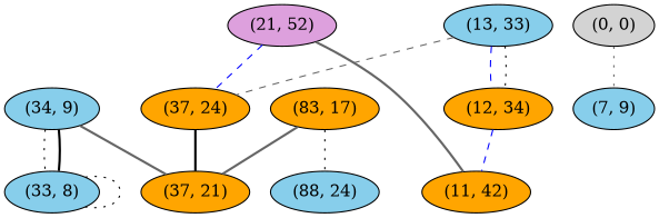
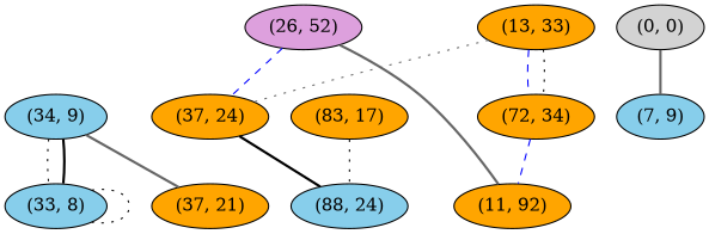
  graph {
    node [fillcolor=orange style=filled]
    edge [color=black style=bold weight=1]
-   "(12, 34)"
-   "(13, 33)" [fillcolor=skyblue]
+   "(12, 34)" [label="(72, 34)"]
+   "(13, 33)"
    "(37, 24)"
-   "(11, 42)"
+   "(11, 42)" [label="(11, 92)"]
    "(37, 21)"
-   "(21, 52)" [fillcolor=plum]
+   "(21, 52)" [fillcolor=plum label="(26, 52)"]
    "(0, 0)" [fillcolor=lightgrey]
    "(7, 9)" [fillcolor=skyblue]
    "(34, 9)" [fillcolor=skyblue]
    "(33, 8)" [fillcolor=skyblue]
    "(83, 17)"
    "(88, 24)" [fillcolor=skyblue]
    "(12, 34)" -- "(11, 42)" [color=blue style=dashed]
    "(13, 33)" -- "(12, 34)" [color=blue style=dashed]
    "(13, 33)" -- "(12, 34)" [style=dotted]
-   "(13, 33)" -- "(37, 24)" [color=gray40 style=dashed]
-   "(37, 24)" -- "(37, 21)"
+   "(13, 33)" -- "(37, 24)" [color=gray40 style=dotted]
+   "(37, 24)" -- "(88, 24)"
    "(21, 52)" -- "(37, 24)" [color=blue style=dashed]
    "(21, 52)" -- "(11, 42)" [color=gray40]
-   "(0, 0)" -- "(7, 9)" [color=gray40 style=dotted weight=4]
+   "(0, 0)" -- "(7, 9)" [color=gray40 weight=4]
    "(34, 9)" -- "(37, 21)" [color=gray40]
    "(34, 9)" -- "(33, 8)" [style=dotted]
    "(34, 9)" -- "(33, 8)"
    "(33, 8)" -- "(33, 8)" [style=dotted weight=2]
-   "(83, 17)" -- "(37, 21)" [color=gray40]
    "(83, 17)" -- "(88, 24)" [style=dotted]
  }
